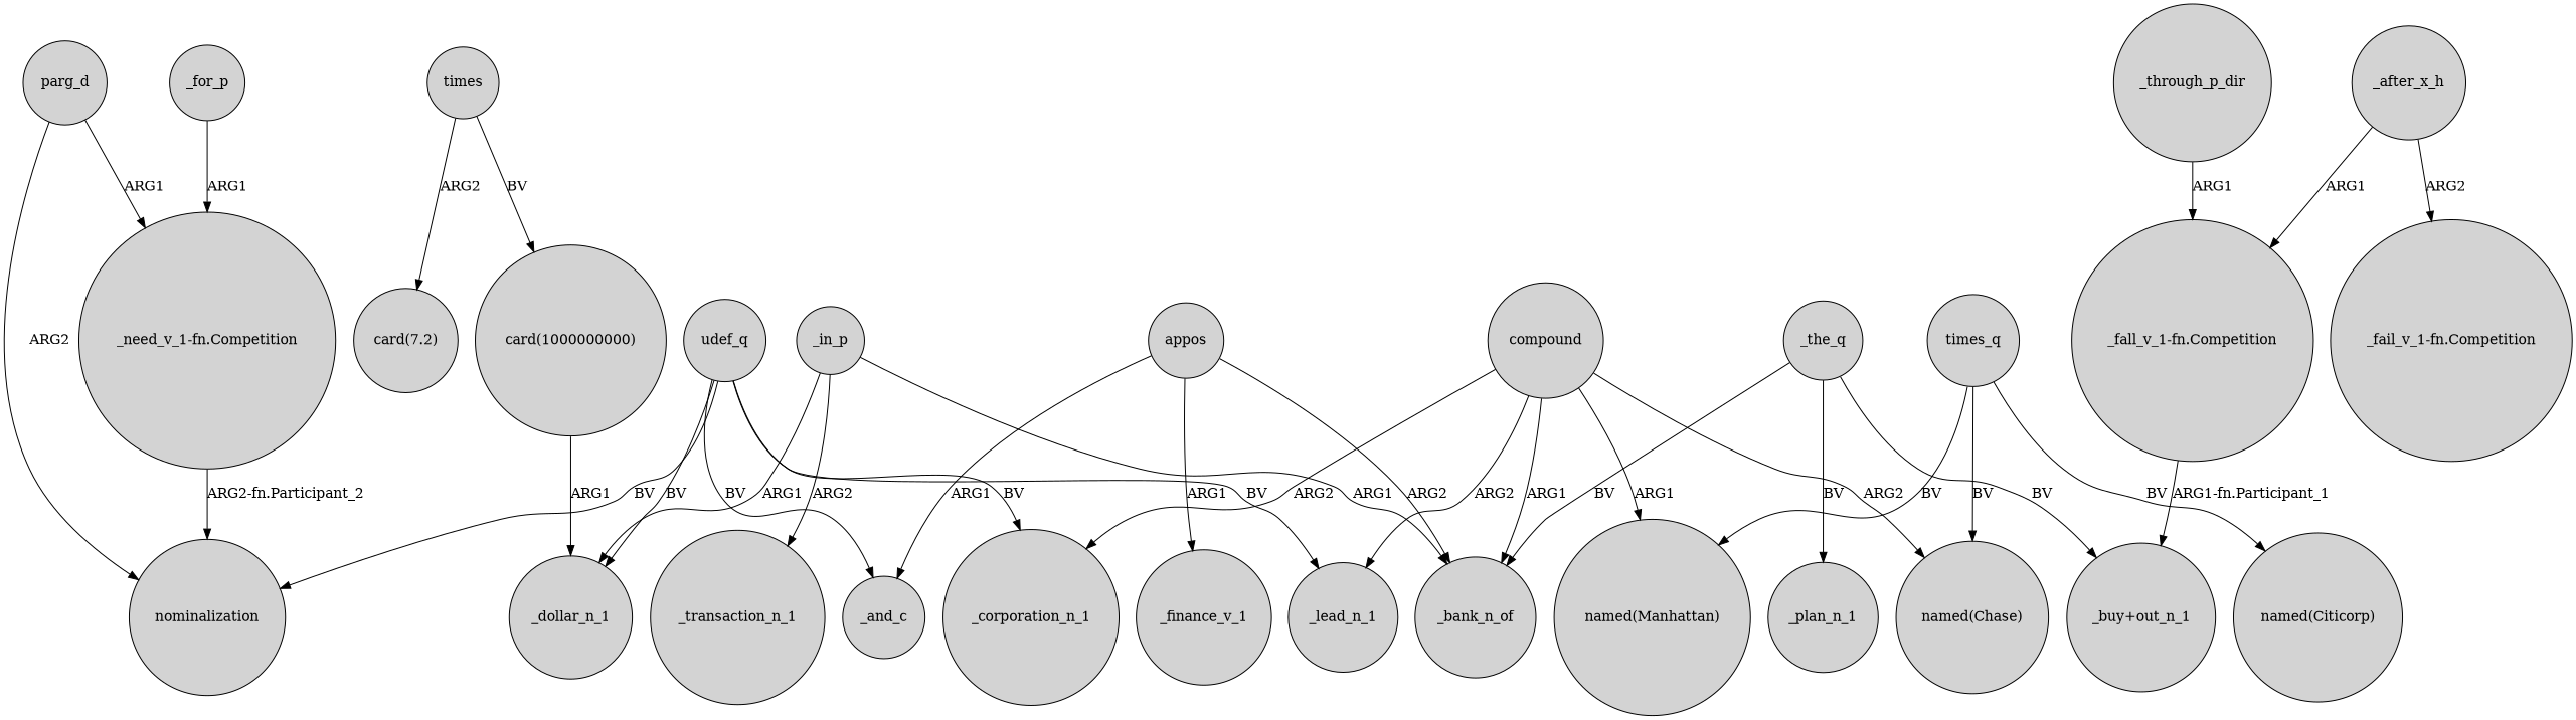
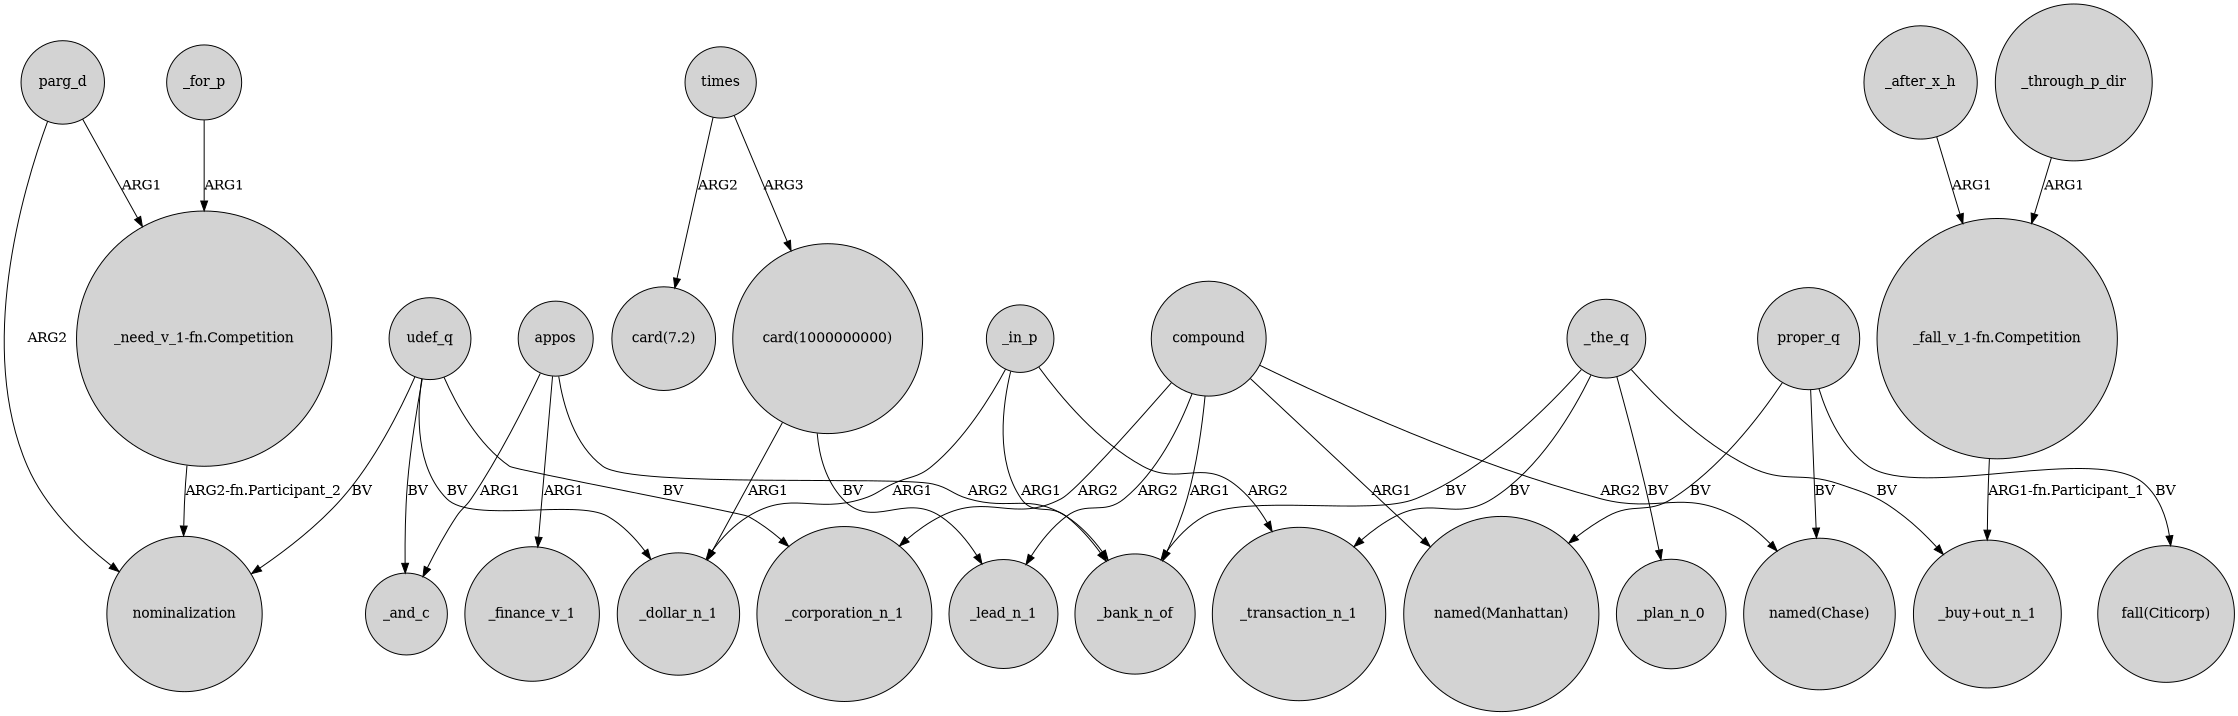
  digraph {
    node [shape=circle style=filled]
    "card(1000000000)"
    _dollar_n_1
    parg_d
    "_need_v_1-fn.Competition"
    nominalization
    _through_p_dir
    "_fall_v_1-fn.Competition"
    "_buy+out_n_1"
    _the_q
    _bank_n_of
    _transaction_n_1
-   _plan_n_1
+   _plan_n_1 [label=_plan_n_0]
    udef_q
    _and_c
    _lead_n_1
    _corporation_n_1
    compound
    "named(Manhattan)"
    "named(Chase)"
    _after_x_h
-   "_fail_v_1-fn.Competition"
    times
    "card(7.2)"
-   proper_q [label=times_q]
-   "named(Citicorp)"
+   proper_q
+   "named(Citicorp)" [label="fall(Citicorp)"]
    appos
    _finance_v_1
    _in_p
    _for_p
    "card(1000000000)" -> _dollar_n_1 [label=ARG1]
    parg_d -> "_need_v_1-fn.Competition" [label=ARG1]
    parg_d -> nominalization [label=ARG2]
    "_need_v_1-fn.Competition" -> nominalization [label="ARG2-fn.Participant_2"]
    _through_p_dir -> "_fall_v_1-fn.Competition" [label=ARG1]
    "_fall_v_1-fn.Competition" -> "_buy+out_n_1" [label="ARG1-fn.Participant_1"]
    _the_q -> "_buy+out_n_1" [label=BV]
    _the_q -> _bank_n_of [label=BV]
+   _the_q -> _transaction_n_1 [label=BV]
    _the_q -> _plan_n_1 [label=BV]
    udef_q -> _dollar_n_1 [label=BV]
    udef_q -> nominalization [label=BV]
    udef_q -> _and_c [label=BV]
-   udef_q -> _lead_n_1 [label=BV]
+   "card(1000000000)" -> _lead_n_1 [label=BV]
    udef_q -> _corporation_n_1 [label=BV]
    compound -> _bank_n_of [label=ARG1]
    compound -> _lead_n_1 [label=ARG2]
    compound -> _corporation_n_1 [label=ARG2]
    compound -> "named(Manhattan)" [label=ARG1]
    compound -> "named(Chase)" [label=ARG2]
    _after_x_h -> "_fall_v_1-fn.Competition" [label=ARG1]
-   _after_x_h -> "_fail_v_1-fn.Competition" [label=ARG2]
-   times -> "card(1000000000)" [label=BV]
+   times -> "card(1000000000)" [label=ARG3]
    times -> "card(7.2)" [label=ARG2]
    proper_q -> "named(Manhattan)" [label=BV]
    proper_q -> "named(Chase)" [label=BV]
    proper_q -> "named(Citicorp)" [label=BV]
    appos -> _bank_n_of [label=ARG2]
    appos -> _and_c [label=ARG1]
    appos -> _finance_v_1 [label=ARG1]
    _in_p -> _dollar_n_1 [label=ARG1]
    _in_p -> _bank_n_of [label=ARG1]
    _in_p -> _transaction_n_1 [label=ARG2]
    _for_p -> "_need_v_1-fn.Competition" [label=ARG1]
  }
